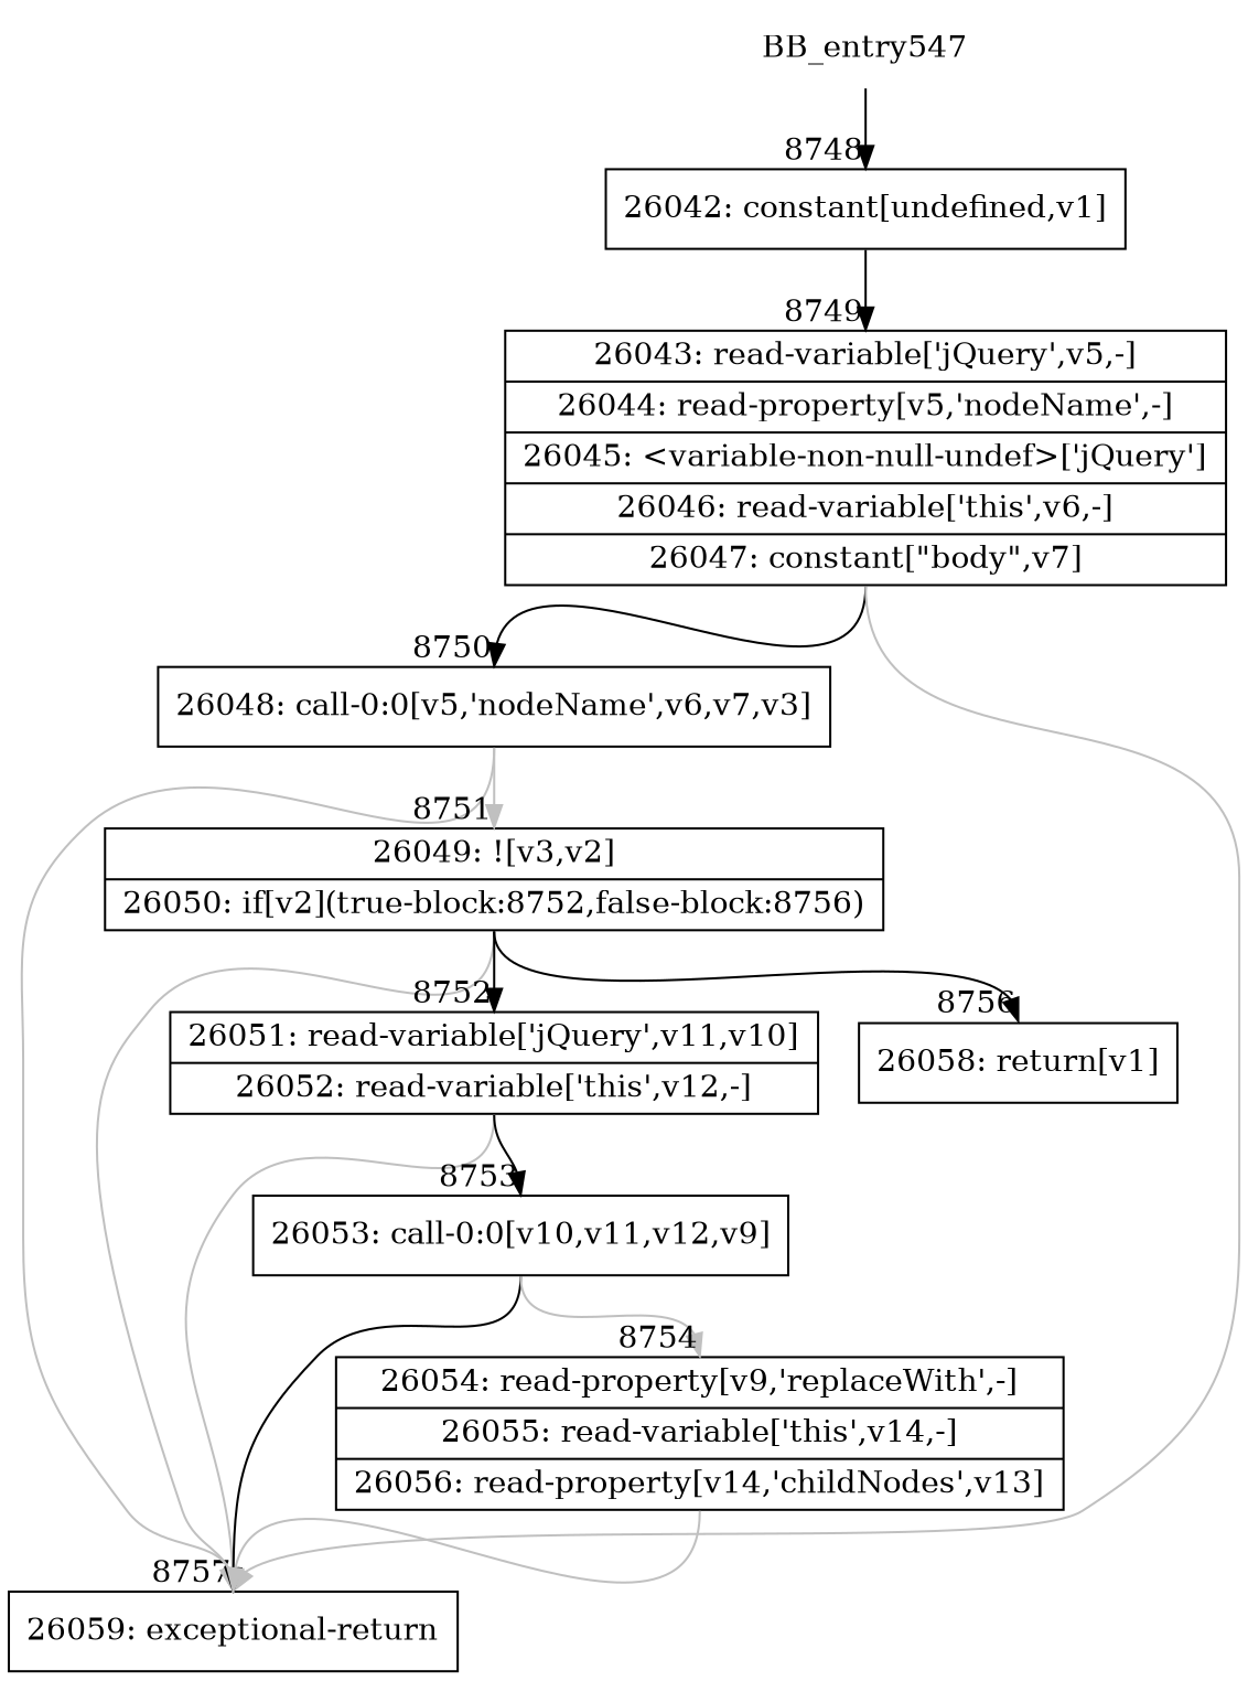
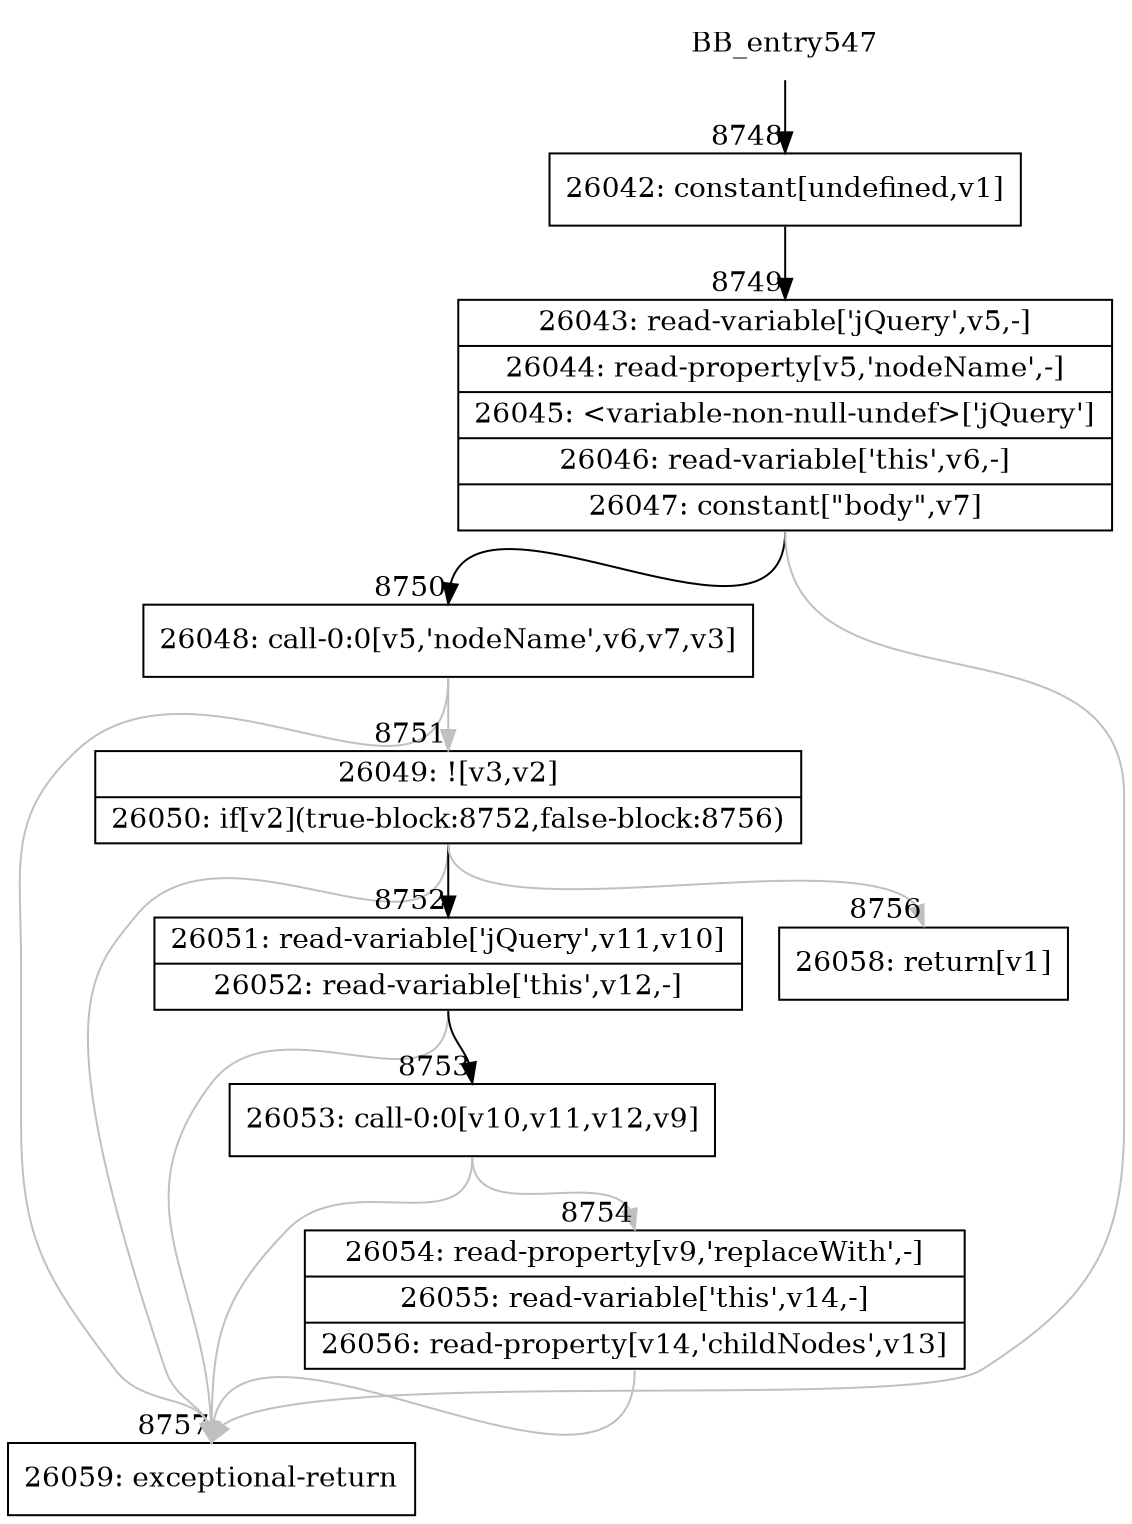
  digraph {
    rankdir=TD
    node [shape=record]
    edge [headport=n tailport=s color=gray]
    n1 [label=BB_entry547 shape=none]
    n2 [label="{26042: constant[undefined,v1]}"]
    n3 [label="{26043: read-variable['jQuery',v5,-]|26044: read-property[v5,'nodeName',-]|26045: \<variable-non-null-undef\>['jQuery']|26046: read-variable['this',v6,-]|26047: constant[\"body\",v7]}"]
    n4 [label="{26048: call-0:0[v5,'nodeName',v6,v7,v3]}"]
    n5 [label="{26059: exceptional-return}"]
    n6 [label="{26049: ![v3,v2]|26050: if[v2](true-block:8752,false-block:8756)}"]
    n7 [label="{26051: read-variable['jQuery',v11,v10]|26052: read-variable['this',v12,-]}"]
    n8 [label="{26058: return[v1]}"]
    n9 [label="{26053: call-0:0[v10,v11,v12,v9]}"]
    n10 [label="{26054: read-property[v9,'replaceWith',-]|26055: read-variable['this',v14,-]|26056: read-property[v14,'childNodes',v13]}"]
    n1 -> n2 [headlabel="    8748" color=""]
    n2 -> n3 [headlabel="      8749" color=""]
    n3 -> n4 [headlabel="      8750" color=""]
    n3 -> n5 [headlabel="      8757"]
    n4 -> n5
    n4 -> n6 [headlabel="      8751"]
    n6 -> n5
    n6 -> n7 [headlabel="      8752" color=""]
-   n6 -> n8 [headlabel="      8756" color=""]
+   n6 -> n8 [headlabel="      8756"]
    n7 -> n5
    n7 -> n9 [headlabel="      8753" color=""]
-   n9 -> n5 [color=black]
+   n9 -> n5
    n9 -> n10 [headlabel="      8754"]
    n10 -> n5
  }
